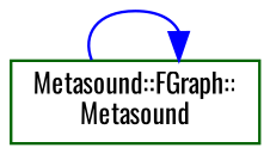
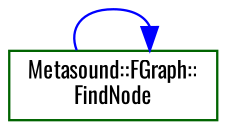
  digraph {
    rankdir=LR
    fontname=Oswald
-   n1 [color=darkgreen fillcolor=white fontcolor=black fontname=Oswald fontsize=10 height=0.2 label="Metasound::FGraph::\lMetasound" shape=box style=filled width=0.4]
+   n1 [color=darkgreen fillcolor=white fontcolor=black fontname=Oswald fontsize=10 height=0.2 label="Metasound::FGraph::\lFindNode" shape=box style=filled width=0.4]
    n1 -> n1 [color=blue fontname=Oswald fontsize=10 labelfontname=Helvetica labelfontsize=10 style=solid arrowhead=normal]
  }
